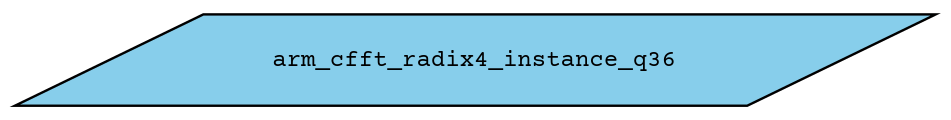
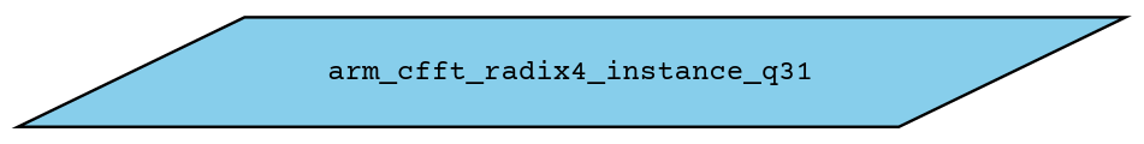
  digraph {
    rankdir=LR
    fontname="Courier Prime"
-   n1 [color=black fillcolor=skyblue fontname="Courier Prime" fontsize=10 height=0.2 label=arm_cfft_radix4_instance_q36 shape=parallelogram style=filled width=0.4]
+   n1 [color=black fillcolor=skyblue fontname="Courier Prime" fontsize=10 height=0.2 label=arm_cfft_radix4_instance_q31 shape=parallelogram style=filled width=0.4]
  }
